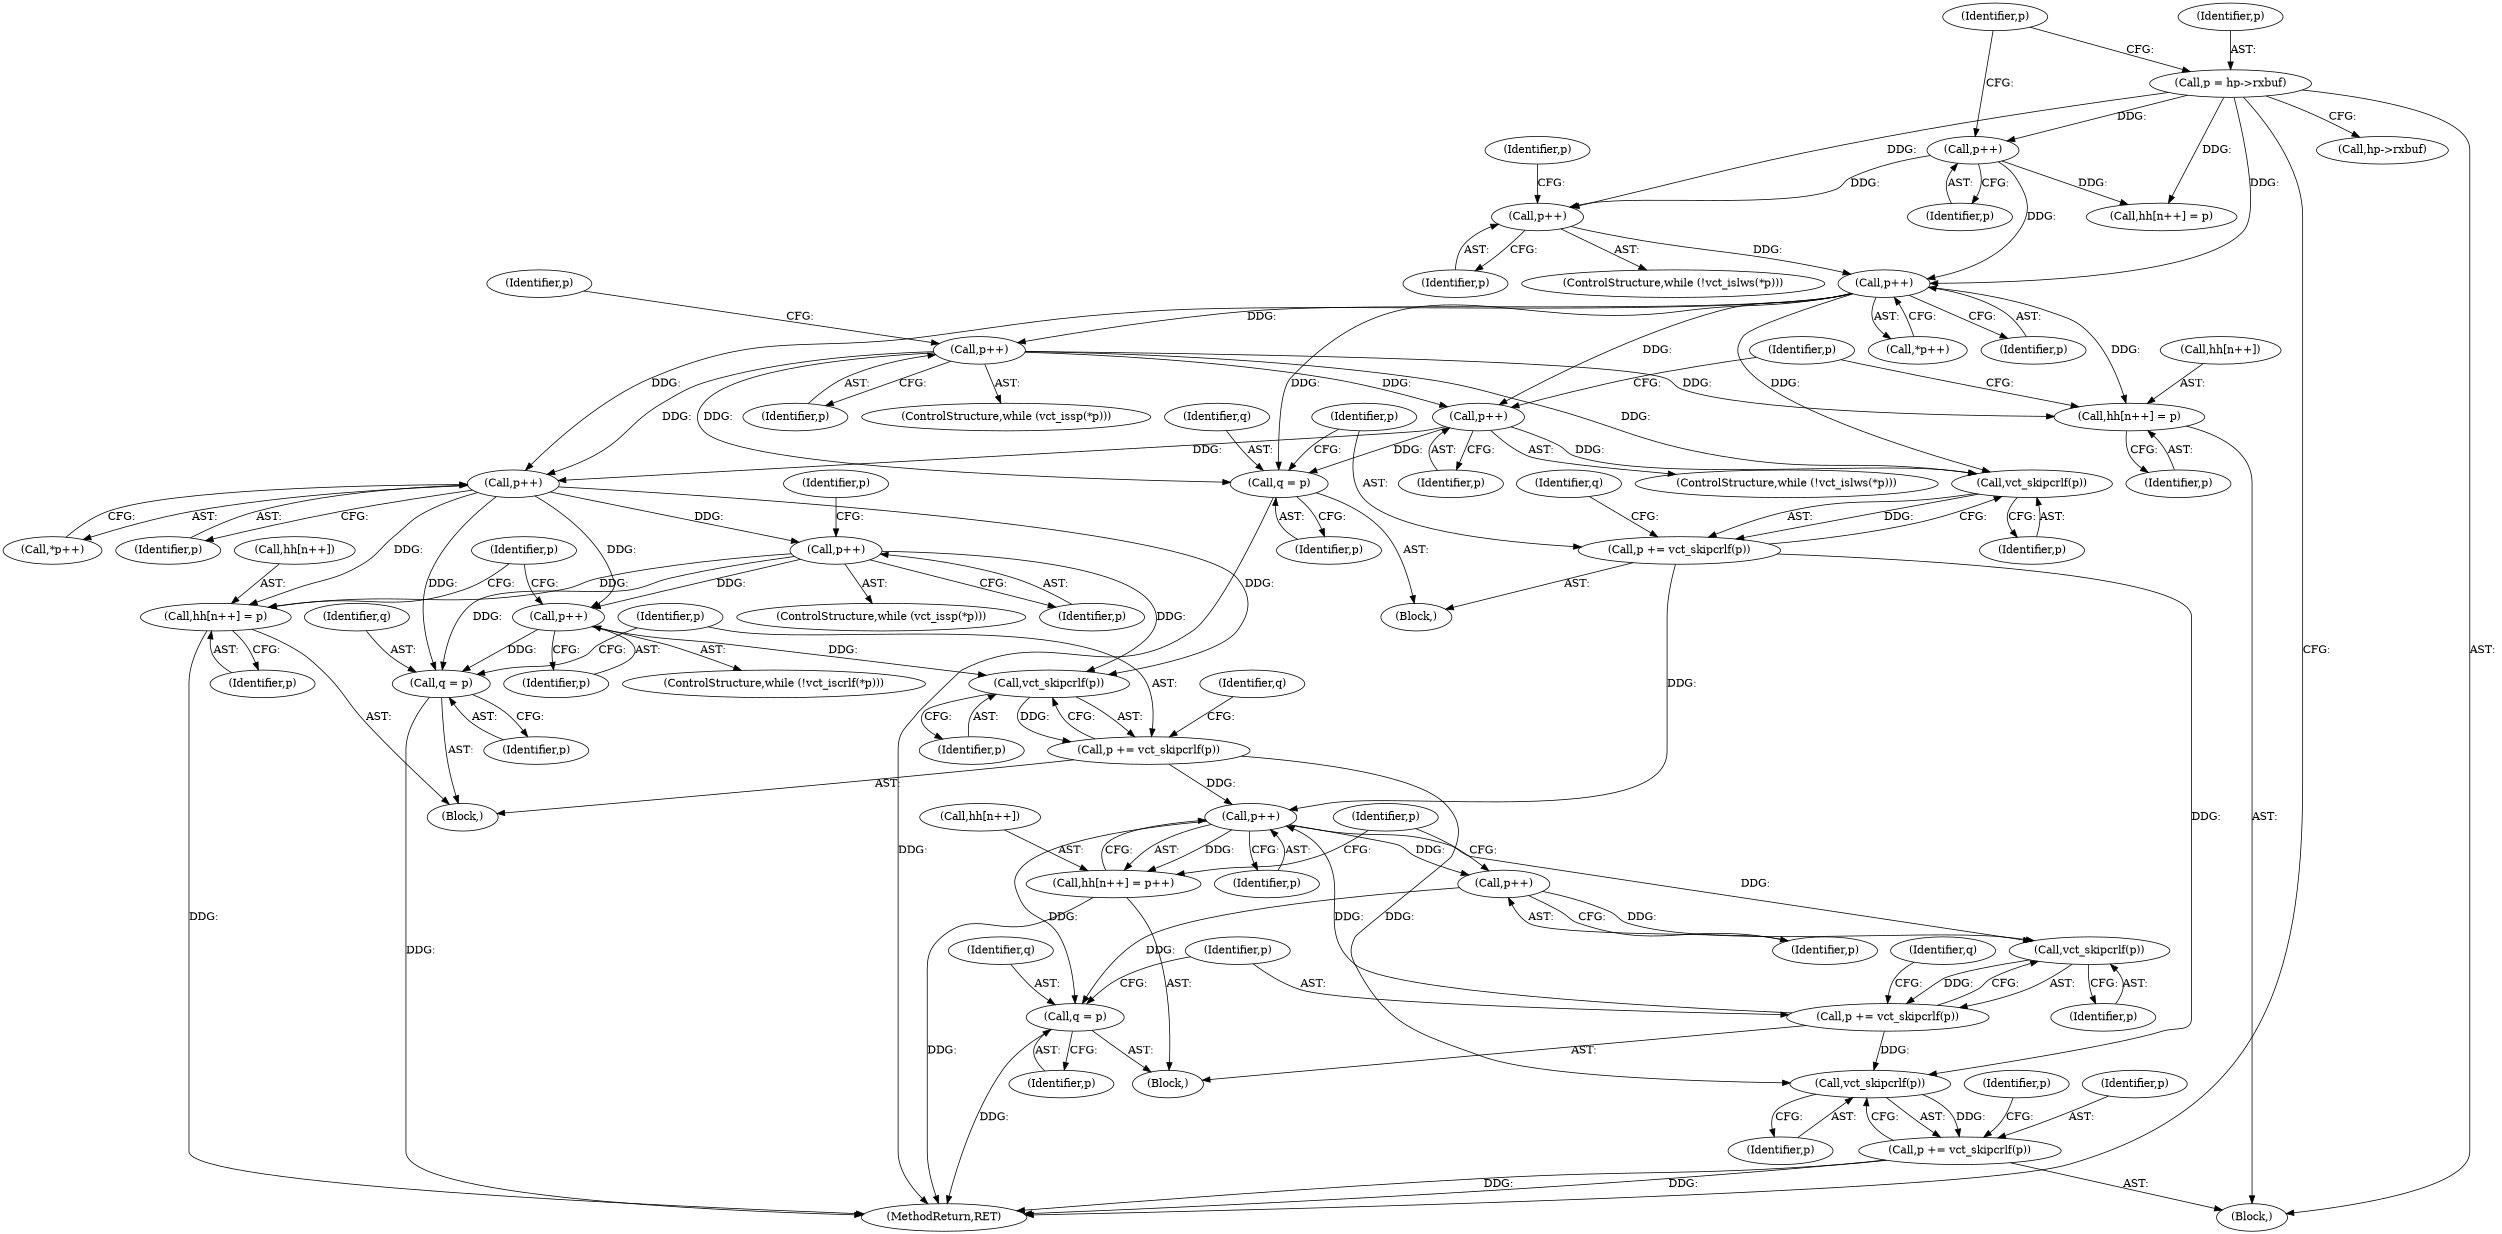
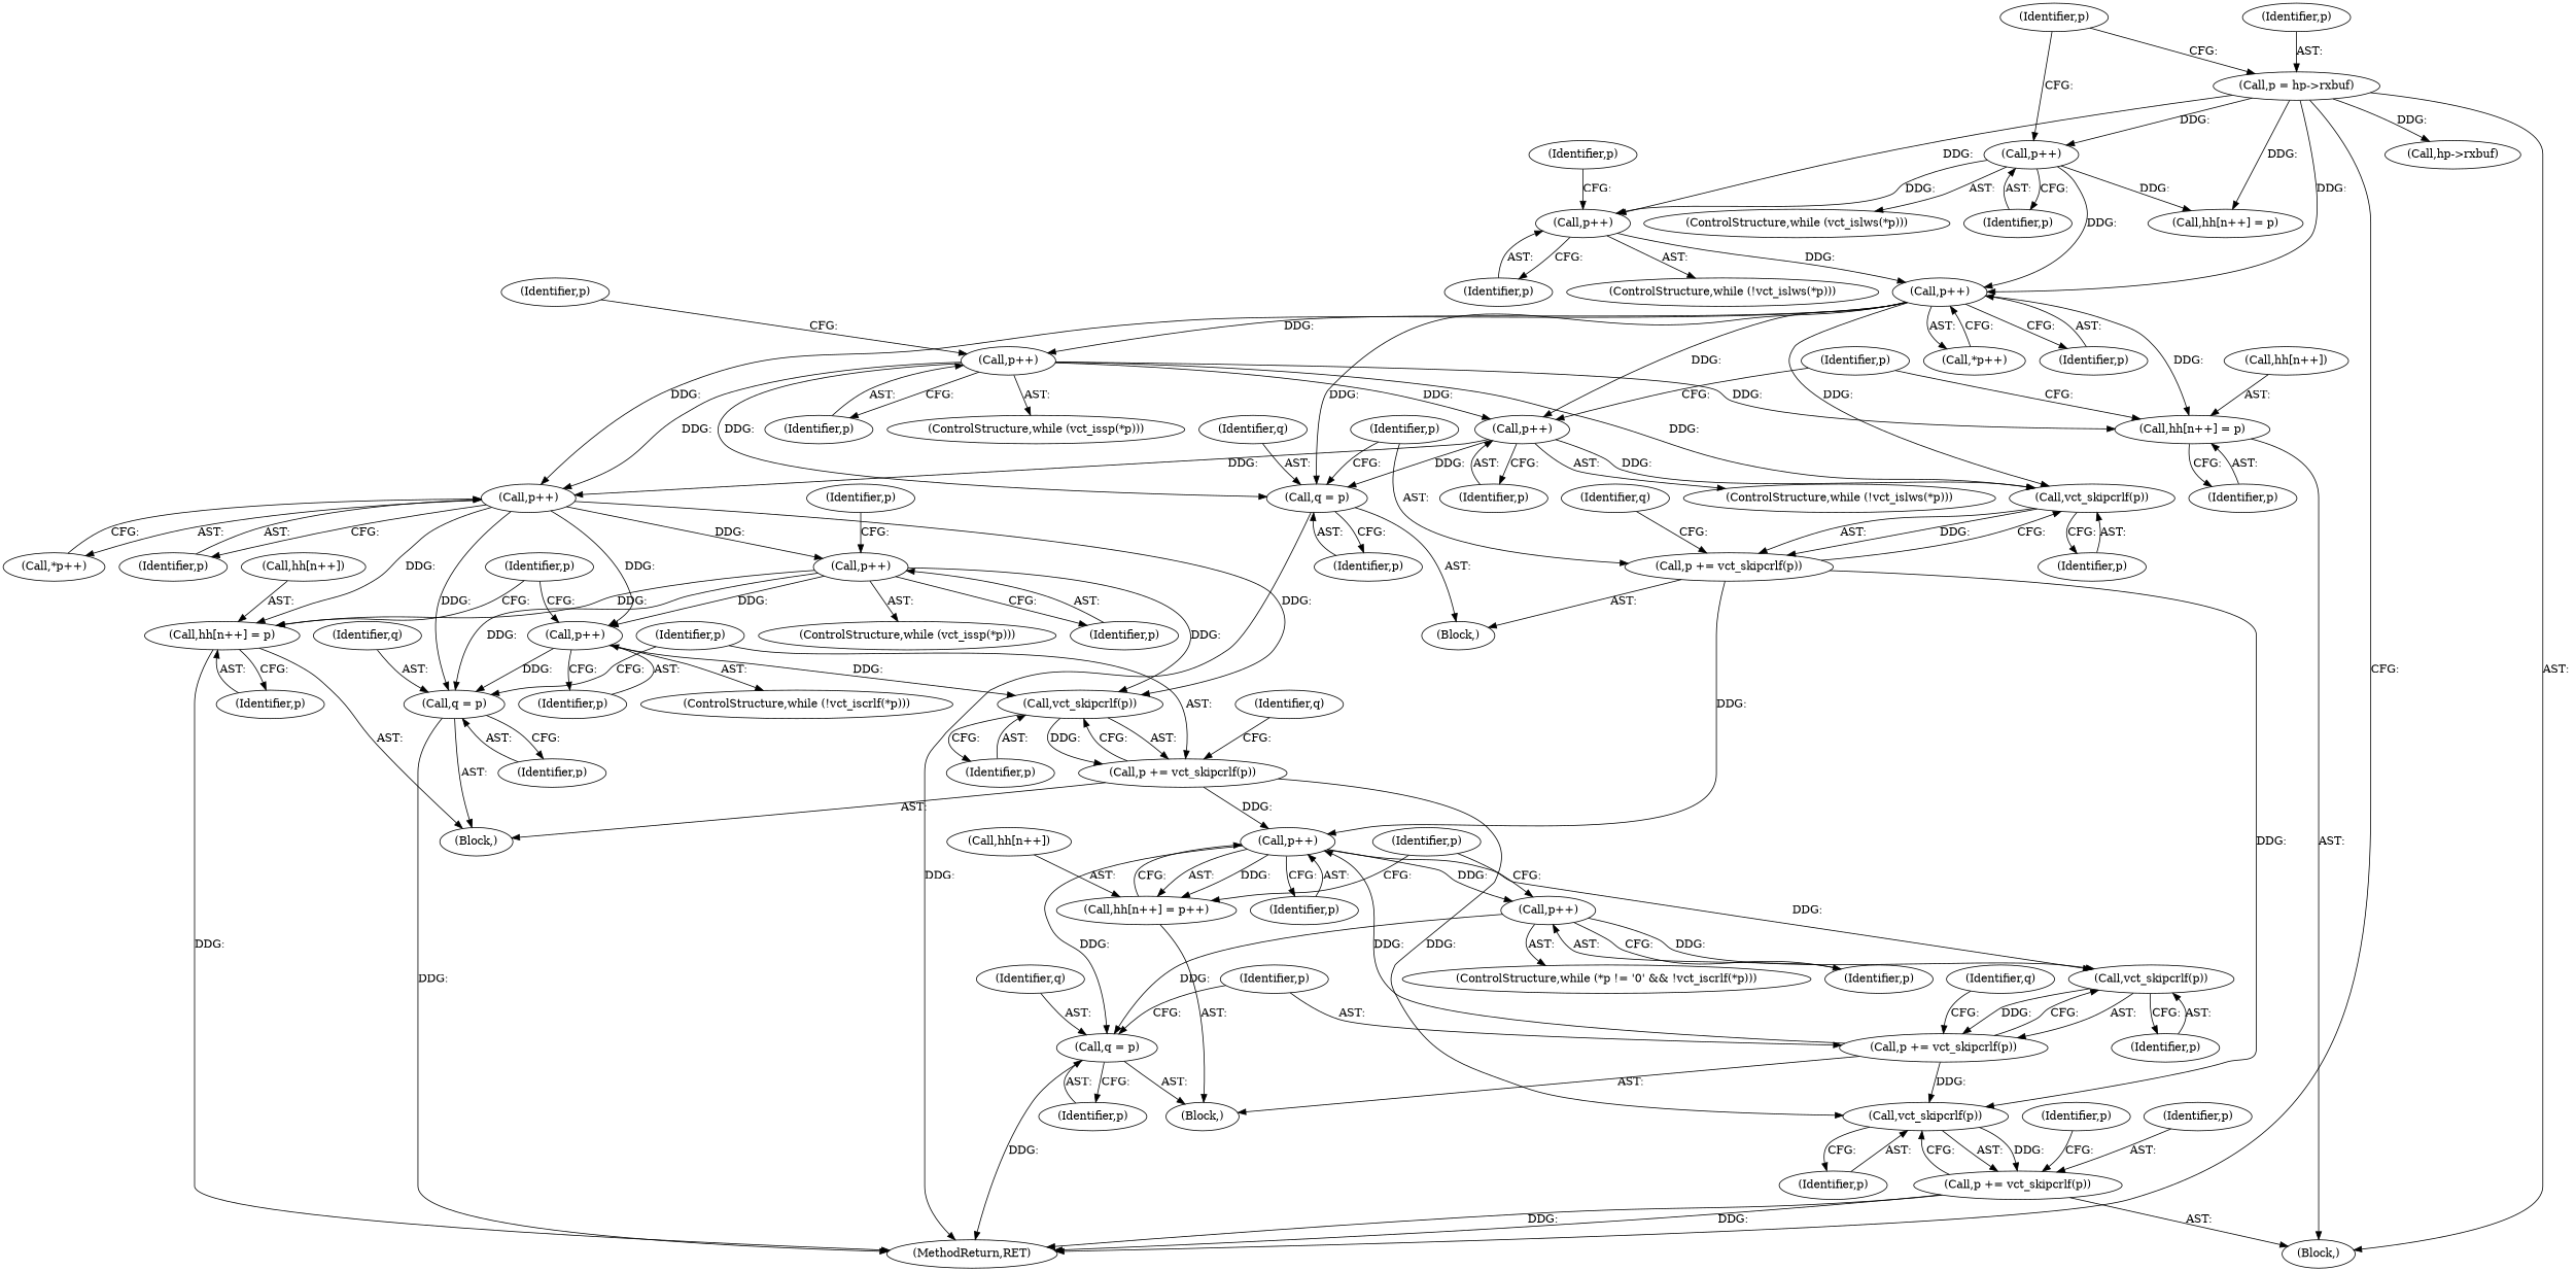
  digraph {
    n1 [label="(Call,p++)"]
    n2 [label="(Call,p++)"]
    n3 [label="(Call,hh[n++] = p)"]
    n4 [label="(Call,p++)"]
    n5 [label="(Call,q = p)"]
    n6 [label="(Call,vct_skipcrlf(p))"]
    n7 [label="(Call,p++)"]
    n8 [label="(Call,*p++)"]
    n9 [label="(Identifier,p)"]
    n10 [label="(Identifier,p)"]
    n11 [label="(ControlStructure,while (vct_issp(*p)))"]
    n12 [label="(Block,)"]
    n13 [label="(Identifier,p)"]
    n14 [label="(Identifier,p)"]
    n15 [label="(ControlStructure,while (!vct_islws(*p)))"]
    n16 [label="(MethodReturn,RET)"]
    n17 [label="(Block,)"]
    n18 [label="(Identifier,p)"]
    n19 [label="(Call,p += vct_skipcrlf(p))"]
    n20 [label="(Identifier,p)"]
    n21 [label="(Call,p++)"]
    n22 [label="(Call,hh[n++] = p)"]
    n23 [label="(Call,p++)"]
    n24 [label="(Call,q = p)"]
    n25 [label="(Call,vct_skipcrlf(p))"]
    n26 [label="(Call,*p++)"]
    n27 [label="(Identifier,p)"]
    n28 [label="(Call,p++)"]
    n29 [label="(Identifier,p)"]
    n30 [label="(ControlStructure,while (!vct_islws(*p)))"]
    n31 [label="(Call,p = hp->rxbuf)"]
    n32 [label="(Call,p++)"]
    n33 [label="(Call,hp->rxbuf)"]
    n34 [label="(Call,hh[n++] = p)"]
+   n35 [label="(ControlStructure,while (vct_islws(*p)))"]
    n36 [label="(Identifier,p)"]
    n37 [label="(Call,p++)"]
    n38 [label="(Call,vct_skipcrlf(p))"]
    n39 [label="(Call,hh[n++] = p++)"]
    n40 [label="(Call,p++)"]
    n41 [label="(Call,q = p)"]
    n42 [label="(Call,vct_skipcrlf(p))"]
    n43 [label="(Identifier,p)"]
    n44 [label="(Call,p += vct_skipcrlf(p))"]
    n45 [label="(Identifier,p)"]
    n46 [label="(Block,)"]
+   n47 [label="(ControlStructure,while (*p != '\0' && !vct_iscrlf(*p)))"]
    n48 [label="(Identifier,p)"]
    n49 [label="(Identifier,p)"]
    n50 [label="(Call,p += vct_skipcrlf(p))"]
    n51 [label="(Identifier,p)"]
    n52 [label="(ControlStructure,while (vct_issp(*p)))"]
    n53 [label="(Identifier,p)"]
    n54 [label="(Identifier,p)"]
    n55 [label="(Block,)"]
    n56 [label="(Identifier,p)"]
    n57 [label="(ControlStructure,while (!vct_iscrlf(*p)))"]
    n58 [label="(Identifier,p)"]
    n59 [label="(Call,p += vct_skipcrlf(p))"]
    n60 [label="(Identifier,p)"]
    n61 [label="(Identifier,p)"]
    n62 [label="(Identifier,p)"]
    n63 [label="(Identifier,p)"]
    n64 [label="(Identifier,q)"]
    n65 [label="(Identifier,p)"]
    n66 [label="(Identifier,p)"]
    n67 [label="(Identifier,p)"]
    n68 [label="(Identifier,q)"]
    n69 [label="(Identifier,p)"]
    n70 [label="(Identifier,q)"]
    n71 [label="(Identifier,q)"]
    n72 [label="(Identifier,p)"]
    n73 [label="(Call,hh[n++])"]
    n74 [label="(Identifier,p)"]
    n75 [label="(Identifier,p)"]
    n76 [label="(Identifier,p)"]
    n77 [label="(Identifier,p)"]
    n78 [label="(Identifier,q)"]
    n79 [label="(Call,hh[n++])"]
    n80 [label="(Identifier,q)"]
    n81 [label="(Identifier,p)"]
    n82 [label="(Call,hh[n++])"]
    n1 -> n2 [label="DDG: "]
    n1 -> n3 [label="DDG: "]
    n1 -> n4 [label="DDG: "]
    n1 -> n5 [label="DDG: "]
    n1 -> n6 [label="DDG: "]
    n1 -> n7 [label="DDG: "]
    n1 -> n8 [label="AST: "]
    n1 -> n9 [label="CFG: "]
    n2 -> n3 [label="DDG: "]
    n2 -> n4 [label="DDG: "]
    n2 -> n5 [label="DDG: "]
    n2 -> n6 [label="DDG: "]
    n2 -> n7 [label="DDG: "]
    n2 -> n10 [label="CFG: "]
    n2 -> n11 [label="AST: "]
    n3 -> n12 [label="AST: "]
    n3 -> n13 [label="CFG: "]
    n4 -> n5 [label="DDG: "]
    n4 -> n6 [label="DDG: "]
    n4 -> n7 [label="DDG: "]
    n4 -> n14 [label="CFG: "]
    n4 -> n15 [label="AST: "]
    n5 -> n16 [label="DDG: "]
    n5 -> n17 [label="AST: "]
    n5 -> n18 [label="CFG: "]
    n6 -> n19 [label="AST: "]
    n6 -> n19 [label="DDG: "]
    n6 -> n20 [label="CFG: "]
    n7 -> n21 [label="DDG: "]
    n7 -> n22 [label="DDG: "]
    n7 -> n23 [label="DDG: "]
    n7 -> n24 [label="DDG: "]
    n7 -> n25 [label="DDG: "]
    n7 -> n26 [label="AST: "]
    n7 -> n27 [label="CFG: "]
    n8 -> n1 [label="CFG: "]
    n9 -> n1 [label="AST: "]
    n10 -> n2 [label="AST: "]
    n13 -> n3 [label="AST: "]
    n14 -> n4 [label="AST: "]
    n18 -> n5 [label="AST: "]
    n19 -> n6 [label="CFG: "]
    n19 -> n17 [label="AST: "]
    n19 -> n37 [label="DDG: "]
    n19 -> n38 [label="DDG: "]
    n20 -> n6 [label="AST: "]
    n21 -> n22 [label="DDG: "]
    n21 -> n23 [label="DDG: "]
    n21 -> n24 [label="DDG: "]
    n21 -> n25 [label="DDG: "]
    n21 -> n52 [label="AST: "]
    n21 -> n53 [label="CFG: "]
    n22 -> n16 [label="DDG: "]
    n22 -> n54 [label="CFG: "]
    n22 -> n55 [label="AST: "]
    n23 -> n24 [label="DDG: "]
    n23 -> n25 [label="DDG: "]
    n23 -> n56 [label="CFG: "]
    n23 -> n57 [label="AST: "]
    n24 -> n16 [label="DDG: "]
    n24 -> n55 [label="AST: "]
    n24 -> n58 [label="CFG: "]
    n25 -> n59 [label="AST: "]
    n25 -> n59 [label="DDG: "]
    n25 -> n60 [label="CFG: "]
    n26 -> n7 [label="CFG: "]
    n27 -> n7 [label="AST: "]
    n28 -> n1 [label="DDG: "]
    n28 -> n29 [label="CFG: "]
    n28 -> n30 [label="AST: "]
    n29 -> n28 [label="AST: "]
    n31 -> n1 [label="DDG: "]
    n31 -> n12 [label="AST: "]
    n31 -> n16 [label="CFG: "]
    n31 -> n28 [label="DDG: "]
    n31 -> n32 [label="DDG: "]
-   n31 -> n33 [label="CFG: "]
+   n31 -> n33 [label="DDG: "]
    n31 -> n34 [label="DDG: "]
    n32 -> n1 [label="DDG: "]
    n32 -> n28 [label="DDG: "]
    n32 -> n34 [label="DDG: "]
+   n32 -> n35 [label="AST: "]
    n32 -> n36 [label="CFG: "]
    n36 -> n32 [label="AST: "]
    n37 -> n39 [label="AST: "]
    n37 -> n39 [label="DDG: "]
    n37 -> n40 [label="DDG: "]
    n37 -> n41 [label="DDG: "]
    n37 -> n42 [label="DDG: "]
    n37 -> n43 [label="CFG: "]
    n38 -> n44 [label="AST: "]
    n38 -> n44 [label="DDG: "]
    n38 -> n45 [label="CFG: "]
-   n39 -> n16 [label="DDG: "]
    n39 -> n37 [label="CFG: "]
    n39 -> n46 [label="AST: "]
    n40 -> n41 [label="DDG: "]
    n40 -> n42 [label="DDG: "]
+   n40 -> n47 [label="AST: "]
    n40 -> n48 [label="CFG: "]
    n41 -> n16 [label="DDG: "]
    n41 -> n46 [label="AST: "]
    n41 -> n49 [label="CFG: "]
    n42 -> n50 [label="AST: "]
    n42 -> n50 [label="DDG: "]
    n42 -> n51 [label="CFG: "]
    n43 -> n37 [label="AST: "]
    n44 -> n12 [label="AST: "]
    n44 -> n16 [label="DDG: "]
    n44 -> n16 [label="DDG: "]
    n44 -> n38 [label="CFG: "]
    n45 -> n38 [label="AST: "]
    n48 -> n40 [label="AST: "]
    n49 -> n41 [label="AST: "]
    n50 -> n37 [label="DDG: "]
    n50 -> n38 [label="DDG: "]
    n50 -> n42 [label="CFG: "]
    n50 -> n46 [label="AST: "]
    n51 -> n42 [label="AST: "]
    n53 -> n21 [label="AST: "]
    n54 -> n22 [label="AST: "]
    n56 -> n23 [label="AST: "]
    n58 -> n24 [label="AST: "]
    n59 -> n25 [label="CFG: "]
    n59 -> n37 [label="DDG: "]
    n59 -> n38 [label="DDG: "]
    n59 -> n55 [label="AST: "]
    n60 -> n25 [label="AST: "]
    n61 -> n41 [label="CFG: "]
    n61 -> n50 [label="AST: "]
    n62 -> n28 [label="CFG: "]
    n63 -> n2 [label="CFG: "]
    n64 -> n5 [label="AST: "]
    n65 -> n39 [label="CFG: "]
    n65 -> n40 [label="CFG: "]
    n66 -> n31 [label="CFG: "]
    n66 -> n32 [label="CFG: "]
    n67 -> n44 [label="CFG: "]
    n68 -> n24 [label="AST: "]
    n69 -> n21 [label="CFG: "]
    n70 -> n41 [label="AST: "]
    n71 -> n19 [label="CFG: "]
    n72 -> n22 [label="CFG: "]
    n72 -> n23 [label="CFG: "]
    n73 -> n3 [label="AST: "]
    n74 -> n3 [label="CFG: "]
    n74 -> n4 [label="CFG: "]
    n75 -> n5 [label="CFG: "]
    n75 -> n19 [label="AST: "]
    n76 -> n24 [label="CFG: "]
    n76 -> n59 [label="AST: "]
    n77 -> n44 [label="AST: "]
    n78 -> n50 [label="CFG: "]
    n79 -> n22 [label="AST: "]
    n80 -> n59 [label="CFG: "]
    n81 -> n31 [label="AST: "]
    n82 -> n39 [label="AST: "]
  }
